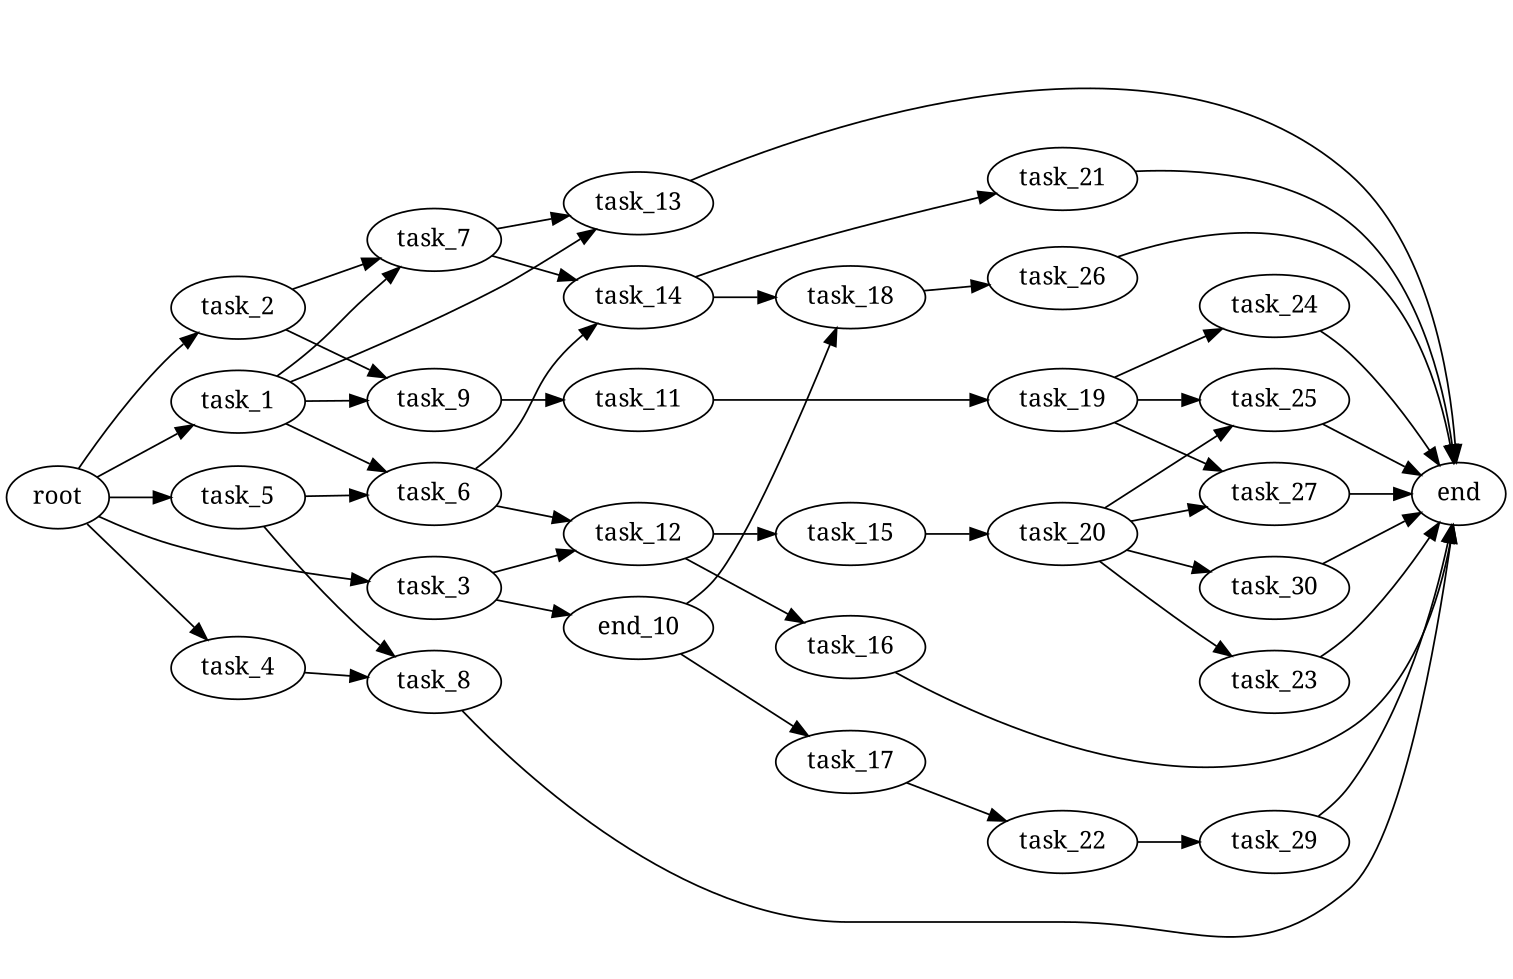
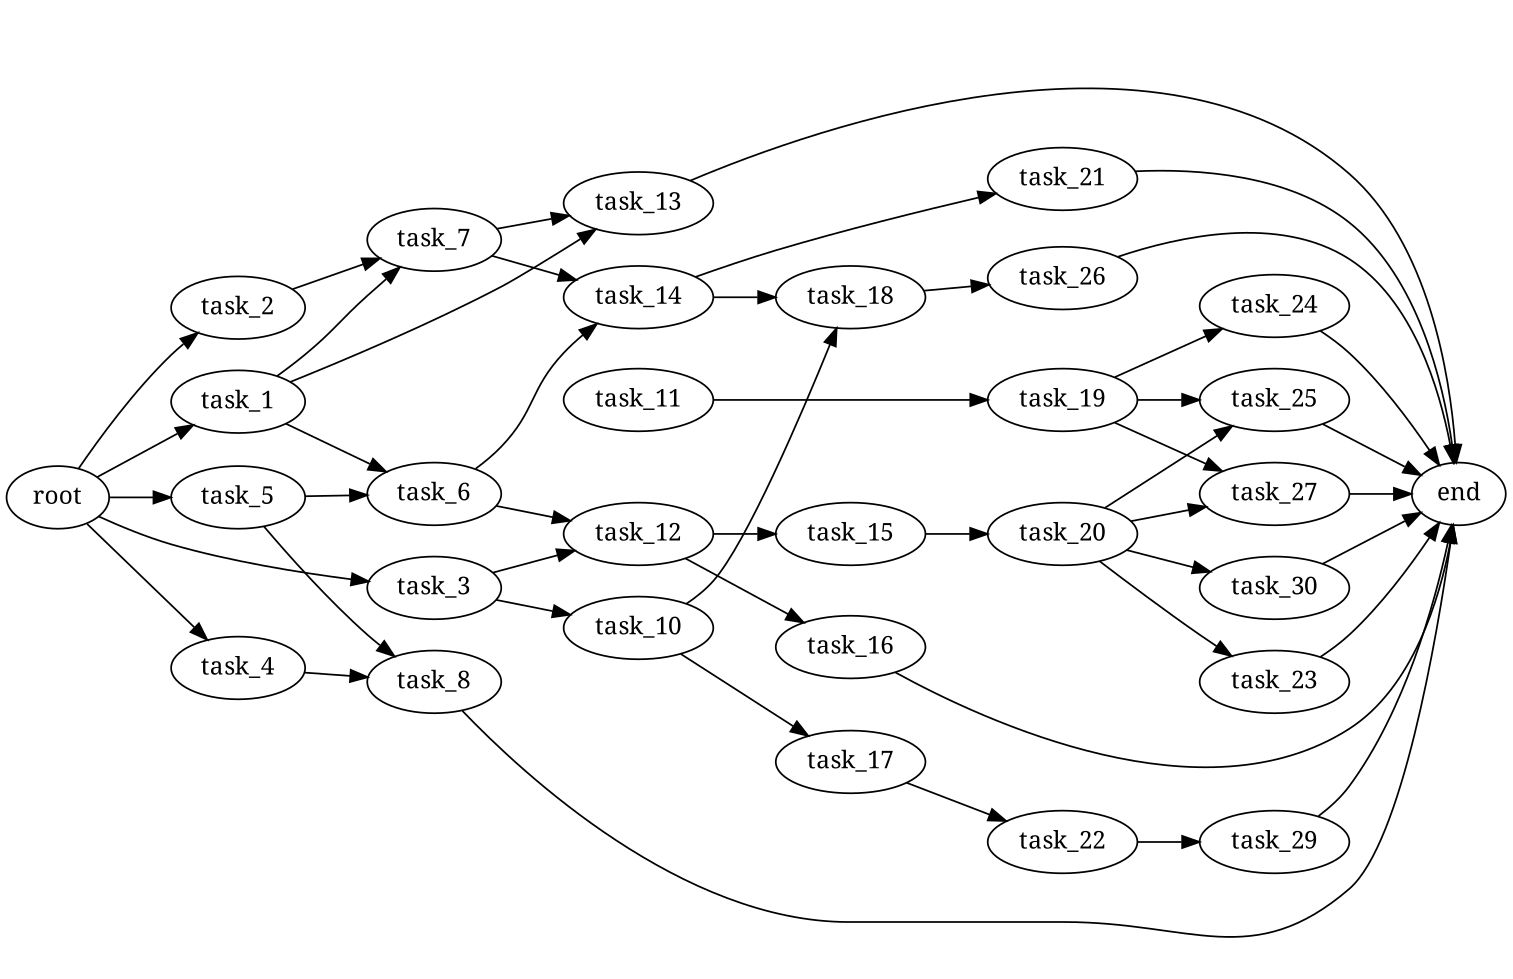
  digraph {
    fontname="Noto Serif"
    rankdir=LR
    node [fontname="Noto Serif"]
    edge [fontname="Noto Serif"]
    root
    task_1
    task_2
    task_3
    task_4
    task_5
    task_6
    task_7
-   task_9
    task_13
-   task_10 [label=end_10]
+   task_10
    task_12
    task_8
    task_14
    task_11
    end
    task_17
    task_18
    task_15
    task_16
    task_21
    task_19
    task_22
    task_26
    task_24
    task_25
    task_27
    task_20
    task_23
    task_30
    task_29
    root -> task_1
    root -> task_2
    root -> task_3
    root -> task_4
    root -> task_5
    task_1 -> task_6
    task_1 -> task_7
-   task_1 -> task_9
    task_1 -> task_13
    task_2 -> task_7
-   task_2 -> task_9
    task_3 -> task_10
    task_3 -> task_12
    task_4 -> task_8
    task_5 -> task_6
    task_5 -> task_8
    task_6 -> task_12
    task_6 -> task_14
    task_7 -> task_13
    task_7 -> task_14
-   task_9 -> task_11
    task_13 -> end
    task_10 -> task_17
    task_10 -> task_18
    task_12 -> task_15
    task_12 -> task_16
    task_8 -> end
    task_14 -> task_18
    task_14 -> task_21
    task_11 -> task_19
    task_17 -> task_22
    task_18 -> task_26
    task_15 -> task_20
    task_16 -> end
    task_21 -> end
    task_19 -> task_24
    task_19 -> task_25
    task_19 -> task_27
    task_22 -> task_29
    task_26 -> end
    task_24 -> end
    task_25 -> end
    task_27 -> end
    task_20 -> task_25
    task_20 -> task_27
    task_20 -> task_23
    task_20 -> task_30
    task_23 -> end
    task_30 -> end
    task_29 -> end
  }
